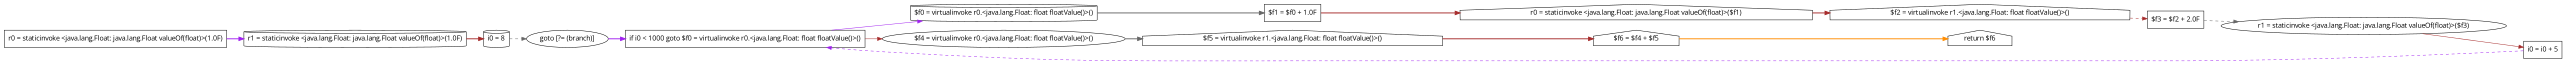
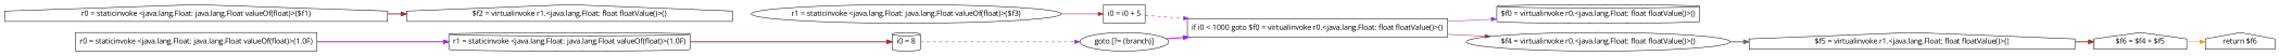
  digraph {
    fontname="Open Sans"
    rankdir=LR
    node [fontname="Open Sans" shape=box]
    edge [color=brown fontname="Open Sans" style=bold]
    "r1 = staticinvoke <java.lang.Float: java.lang.Float valueOf(float)>(1.0F)" [shape=cylinder]
    "r0 = staticinvoke <java.lang.Float: java.lang.Float valueOf(float)>(1.0F)"
    n3 [label="i0 = 8" shape=cylinder]
    "goto [?= (branch)]" [shape=ellipse]
    "if i0 < 1000 goto $f0 = virtualinvoke r0.<java.lang.Float: float floatValue()>()"
    "$f0 = virtualinvoke r0.<java.lang.Float: float floatValue()>()" [shape=cylinder]
    "$f4 = virtualinvoke r0.<java.lang.Float: float floatValue()>()" [shape=ellipse]
-   "$f1 = $f0 + 1.0F"
    "r0 = staticinvoke <java.lang.Float: java.lang.Float valueOf(float)>($f1)" [shape=house]
    "$f2 = virtualinvoke r1.<java.lang.Float: float floatValue()>()" [shape=house]
-   "$f3 = $f2 + 2.0F"
    "r1 = staticinvoke <java.lang.Float: java.lang.Float valueOf(float)>($f3)" [shape=ellipse]
    n13 [label="i0 = i0 + 5"]
    "$f5 = virtualinvoke r1.<java.lang.Float: float floatValue()>()" [shape=house]
    "$f6 = $f4 + $f5" [shape=house]
    "return $f6" [shape=house]
    "r1 = staticinvoke <java.lang.Float: java.lang.Float valueOf(float)>(1.0F)" -> n3
    "r0 = staticinvoke <java.lang.Float: java.lang.Float valueOf(float)>(1.0F)" -> "r1 = staticinvoke <java.lang.Float: java.lang.Float valueOf(float)>(1.0F)" [color=purple]
-   n3 -> "goto [?= (branch)]" [color=gray40 style=dashed]
+   n3 -> "goto [?= (branch)]" [color=purple style=dashed]
    "goto [?= (branch)]" -> "if i0 < 1000 goto $f0 = virtualinvoke r0.<java.lang.Float: float floatValue()>()" [color=purple]
    "if i0 < 1000 goto $f0 = virtualinvoke r0.<java.lang.Float: float floatValue()>()" -> "$f0 = virtualinvoke r0.<java.lang.Float: float floatValue()>()" [color=purple style=solid]
    "if i0 < 1000 goto $f0 = virtualinvoke r0.<java.lang.Float: float floatValue()>()" -> "$f4 = virtualinvoke r0.<java.lang.Float: float floatValue()>()" [style=solid]
-   "$f0 = virtualinvoke r0.<java.lang.Float: float floatValue()>()" -> "$f1 = $f0 + 1.0F" [color=gray40]
    "$f4 = virtualinvoke r0.<java.lang.Float: float floatValue()>()" -> "$f5 = virtualinvoke r1.<java.lang.Float: float floatValue()>()" [color=gray40]
-   "$f1 = $f0 + 1.0F" -> "r0 = staticinvoke <java.lang.Float: java.lang.Float valueOf(float)>($f1)"
    "r0 = staticinvoke <java.lang.Float: java.lang.Float valueOf(float)>($f1)" -> "$f2 = virtualinvoke r1.<java.lang.Float: float floatValue()>()"
-   "$f2 = virtualinvoke r1.<java.lang.Float: float floatValue()>()" -> "$f3 = $f2 + 2.0F" [style=dashed]
-   "$f3 = $f2 + 2.0F" -> "r1 = staticinvoke <java.lang.Float: java.lang.Float valueOf(float)>($f3)" [color=gray40 style=dashed]
    "r1 = staticinvoke <java.lang.Float: java.lang.Float valueOf(float)>($f3)" -> n13 [style=solid]
    n13 -> "if i0 < 1000 goto $f0 = virtualinvoke r0.<java.lang.Float: float floatValue()>()" [color=purple style=dashed]
    "$f5 = virtualinvoke r1.<java.lang.Float: float floatValue()>()" -> "$f6 = $f4 + $f5"
-   "$f6 = $f4 + $f5" -> "return $f6" [color=darkorange]
+   "$f6 = $f4 + $f5" -> "return $f6" [color=darkorange style=solid]
  }
